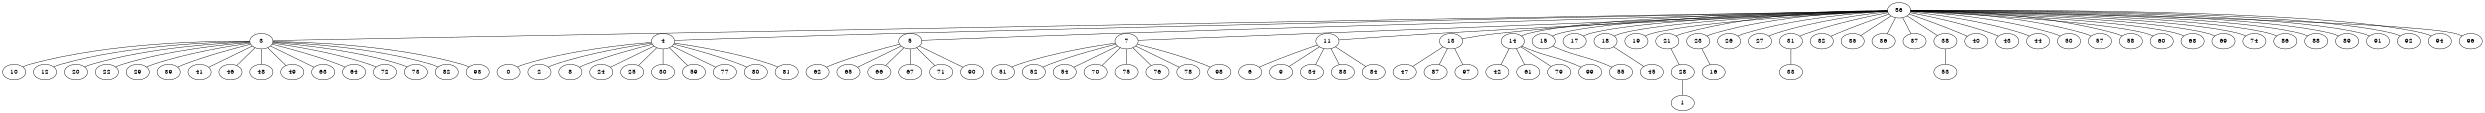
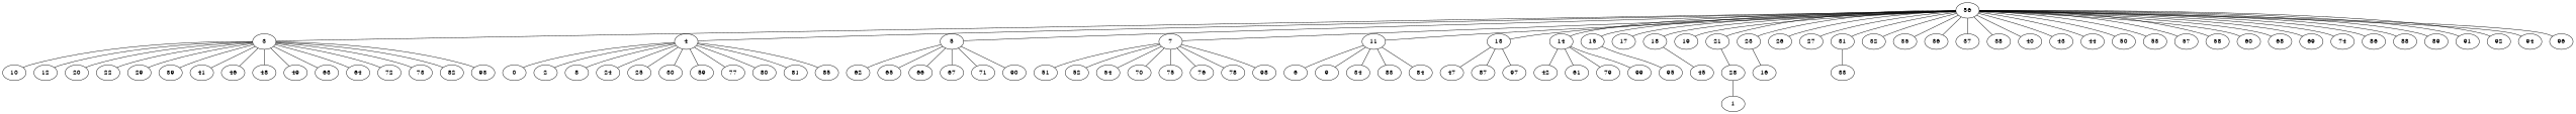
  graph {
    56
    3
    4
    5
    7
    11
    13
    14
    15
    17
    18
    19
    21
    23
    26
    27
    31
    32
    35
    36
    37
    38
    40
    43
    44
    50
    53
    57
    58
    60
    68
    69
    74
    86
    88
    89
    91
    92
    94
    96
    10
    12
    20
    22
    29
    39
    41
    46
    48
    49
    63
    64
    72
    73
    82
    93
    0
    2
    8
    24
    25
    30
    59
    77
    80
    81
+   85
    62
    65
    66
    67
    71
    90
    51
    52
    54
    70
    75
    76
    78
    98
    6
    9
    34
    83
    84
    47
    87
    97
    42
    61
    79
    99
-   95 [label=55]
+   95
    45
    28
    16
    33
    1
    56 -- 3
    56 -- 4
    56 -- 5
    56 -- 7
    56 -- 11
    56 -- 13
    56 -- 14
    56 -- 15
    56 -- 17
    56 -- 18
    56 -- 19
    56 -- 21
    56 -- 23
    56 -- 26
    56 -- 27
    56 -- 31
    56 -- 32
    56 -- 35
    56 -- 36
    56 -- 37
    56 -- 38
    56 -- 40
    56 -- 43
    56 -- 44
    56 -- 50
-   38 -- 53
+   56 -- 53
    56 -- 57
    56 -- 58
    56 -- 60
    56 -- 68
    56 -- 69
    56 -- 74
    56 -- 86
    56 -- 88
    56 -- 89
    56 -- 91
    56 -- 92
    56 -- 94
    56 -- 96
    3 -- 10
    3 -- 12
    3 -- 20
    3 -- 22
    3 -- 29
    3 -- 39
    3 -- 41
    3 -- 46
    3 -- 48
    3 -- 49
    3 -- 63
    3 -- 64
    3 -- 72
    3 -- 73
    3 -- 82
    3 -- 93
    4 -- 0
    4 -- 2
    4 -- 8
    4 -- 24
    4 -- 25
    4 -- 30
    4 -- 59
    4 -- 77
    4 -- 80
    4 -- 81
+   4 -- 85
    5 -- 62
    5 -- 65
    5 -- 66
    5 -- 67
    5 -- 71
    5 -- 90
    7 -- 51
    7 -- 52
    7 -- 54
    7 -- 70
    7 -- 75
    7 -- 76
    7 -- 78
    7 -- 98
    11 -- 6
    11 -- 9
    11 -- 34
    11 -- 83
    11 -- 84
    13 -- 47
    13 -- 87
    13 -- 97
    14 -- 42
    14 -- 61
    14 -- 79
    14 -- 99
    15 -- 95
    18 -- 45
    21 -- 28
    23 -- 16
    31 -- 33
    28 -- 1
  }
